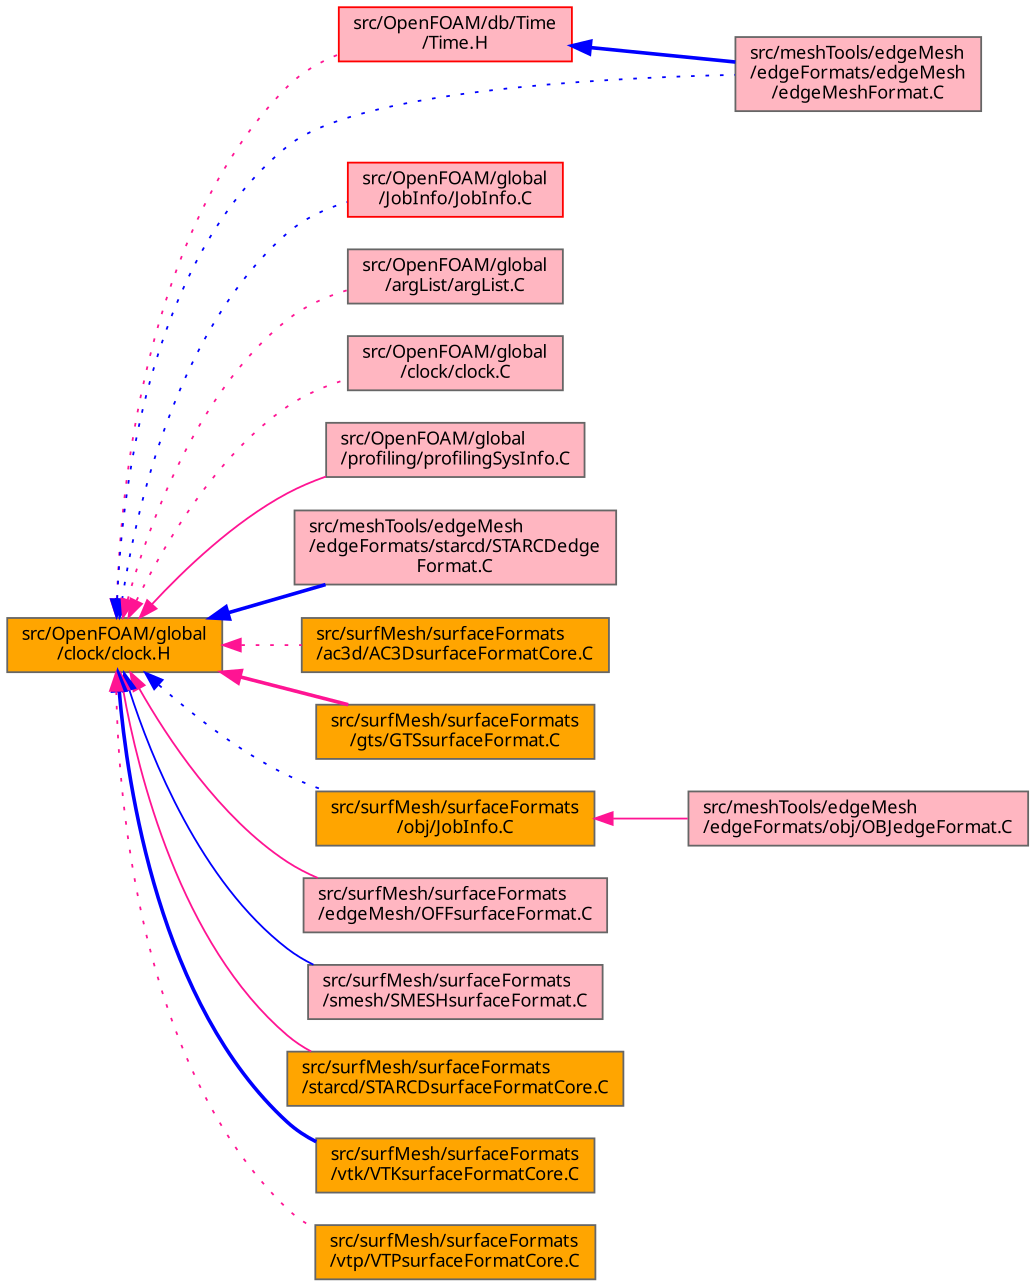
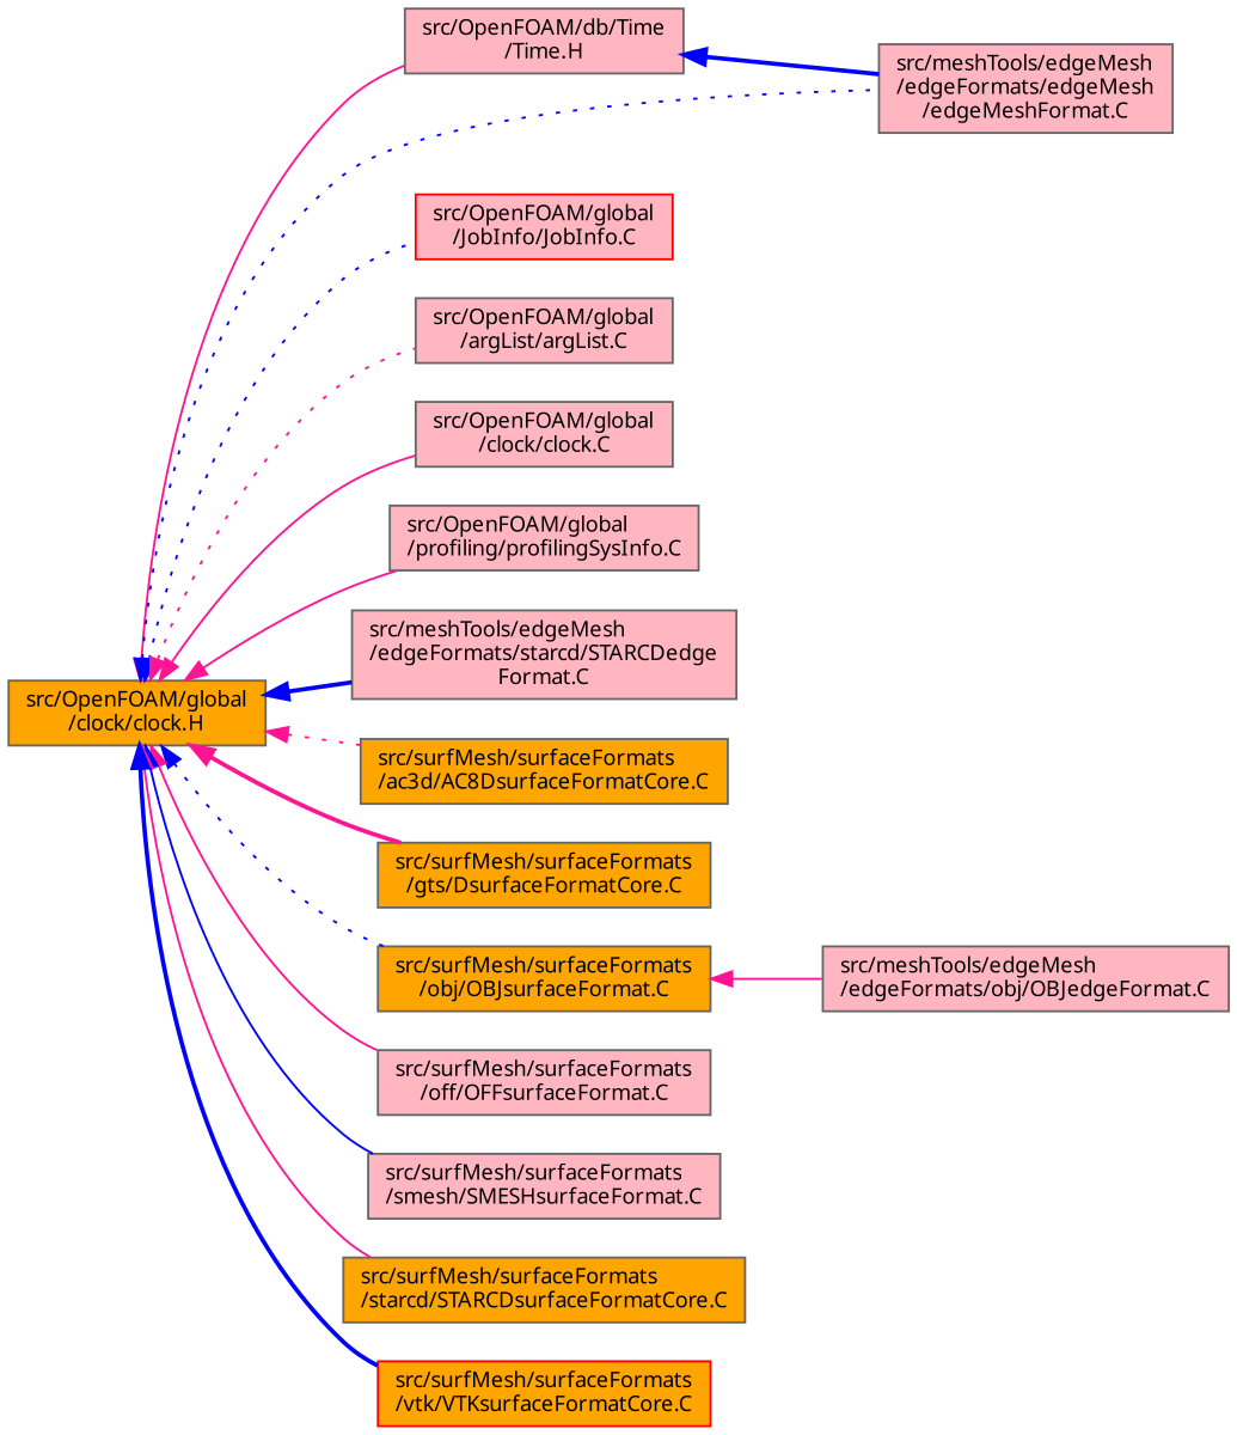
  digraph {
    fontname="Noto Sans"
    rankdir=LR
    node [color=grey40 fillcolor=lightpink fontname="Noto Sans" fontsize=10 shape=box style=filled]
    edge [color=deeppink dir=back fontname="Noto Sans" fontsize=10 labelfontname=Helvetica labelfontsize=10 style=solid]
    n1 [color=gray40 fillcolor=orange fontcolor=black height=0.2 label="src/OpenFOAM/global\l/clock/clock.H" width=0.4]
-   n2 [color=red height=0.2 label="src/OpenFOAM/db/Time\l/Time.H" width=0.4]
+   n2 [height=0.2 label="src/OpenFOAM/db/Time\l/Time.H" width=0.4]
    n3 [height=0.2 label="src/meshTools/edgeMesh\l/edgeFormats/edgeMesh\l/edgeMeshFormat.C" width=0.4]
    n4 [color=red height=0.2 label="src/OpenFOAM/global\l/JobInfo/JobInfo.C" width=0.4]
    n5 [height=0.2 label="src/OpenFOAM/global\l/argList/argList.C" width=0.4]
    n6 [height=0.2 label="src/OpenFOAM/global\l/clock/clock.C" width=0.4]
    n7 [height=0.2 label="src/OpenFOAM/global\l/profiling/profilingSysInfo.C" width=0.4]
    n8 [height=0.2 label="src/meshTools/edgeMesh\l/edgeFormats/starcd/STARCDedge\lFormat.C" width=0.4]
-   n9 [fillcolor=orange height=0.2 label="src/surfMesh/surfaceFormats\l/ac3d/AC3DsurfaceFormatCore.C" width=0.4]
-   n10 [fillcolor=orange height=0.2 label="src/surfMesh/surfaceFormats\l/gts/GTSsurfaceFormat.C" width=0.4]
-   n11 [fillcolor=orange height=0.2 label="src/surfMesh/surfaceFormats\l/obj/JobInfo.C" width=0.4]
-   n12 [height=0.2 label="src/surfMesh/surfaceFormats\l/edgeMesh/OFFsurfaceFormat.C" width=0.4]
+   n9 [fillcolor=orange height=0.2 label="src/surfMesh/surfaceFormats\l/ac3d/AC8DsurfaceFormatCore.C" width=0.4]
+   n10 [fillcolor=orange height=0.2 label="src/surfMesh/surfaceFormats\l/gts/DsurfaceFormatCore.C" width=0.4]
+   n11 [fillcolor=orange height=0.2 label="src/surfMesh/surfaceFormats\l/obj/OBJsurfaceFormat.C" width=0.4]
+   n12 [height=0.2 label="src/surfMesh/surfaceFormats\l/off/OFFsurfaceFormat.C" width=0.4]
    n13 [height=0.2 label="src/surfMesh/surfaceFormats\l/smesh/SMESHsurfaceFormat.C" width=0.4]
    n14 [fillcolor=orange height=0.2 label="src/surfMesh/surfaceFormats\l/starcd/STARCDsurfaceFormatCore.C" width=0.4]
-   n15 [fillcolor=orange height=0.2 label="src/surfMesh/surfaceFormats\l/vtk/VTKsurfaceFormatCore.C" width=0.4]
-   n16 [fillcolor=orange height=0.2 label="src/surfMesh/surfaceFormats\l/vtp/VTPsurfaceFormatCore.C" width=0.4]
+   n15 [color=red fillcolor=orange height=0.2 label="src/surfMesh/surfaceFormats\l/vtk/VTKsurfaceFormatCore.C" width=0.4]
    n17 [height=0.2 label="src/meshTools/edgeMesh\l/edgeFormats/obj/OBJedgeFormat.C" width=0.4]
-   n1 -> n2 [style=dotted]
+   n1 -> n2
    n1 -> n3 [color=blue style=dotted]
    n1 -> n4 [color=blue style=dotted]
    n1 -> n5 [style=dotted]
-   n1 -> n6 [style=dotted]
+   n1 -> n6
    n1 -> n7
    n1 -> n8 [color=blue style=bold]
    n1 -> n9 [style=dotted]
    n1 -> n10 [style=bold]
    n1 -> n11 [color=blue style=dotted]
    n1 -> n12
    n1 -> n13 [color=blue]
    n1 -> n14
    n1 -> n15 [color=blue style=bold]
-   n1 -> n16 [style=dotted]
    n2 -> n3 [color=blue style=bold]
    n11 -> n17
  }
